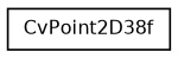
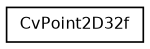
  digraph {
    rankdir=LR
-   n1 [color=black fillcolor=white fontname=Helvetica fontsize=10 height=0.2 label=CvPoint2D38f shape=record style=filled width=0.4]
+   n1 [color=black fillcolor=white fontname=Helvetica fontsize=10 height=0.2 label=CvPoint2D32f shape=record style=filled width=0.4]
  }
